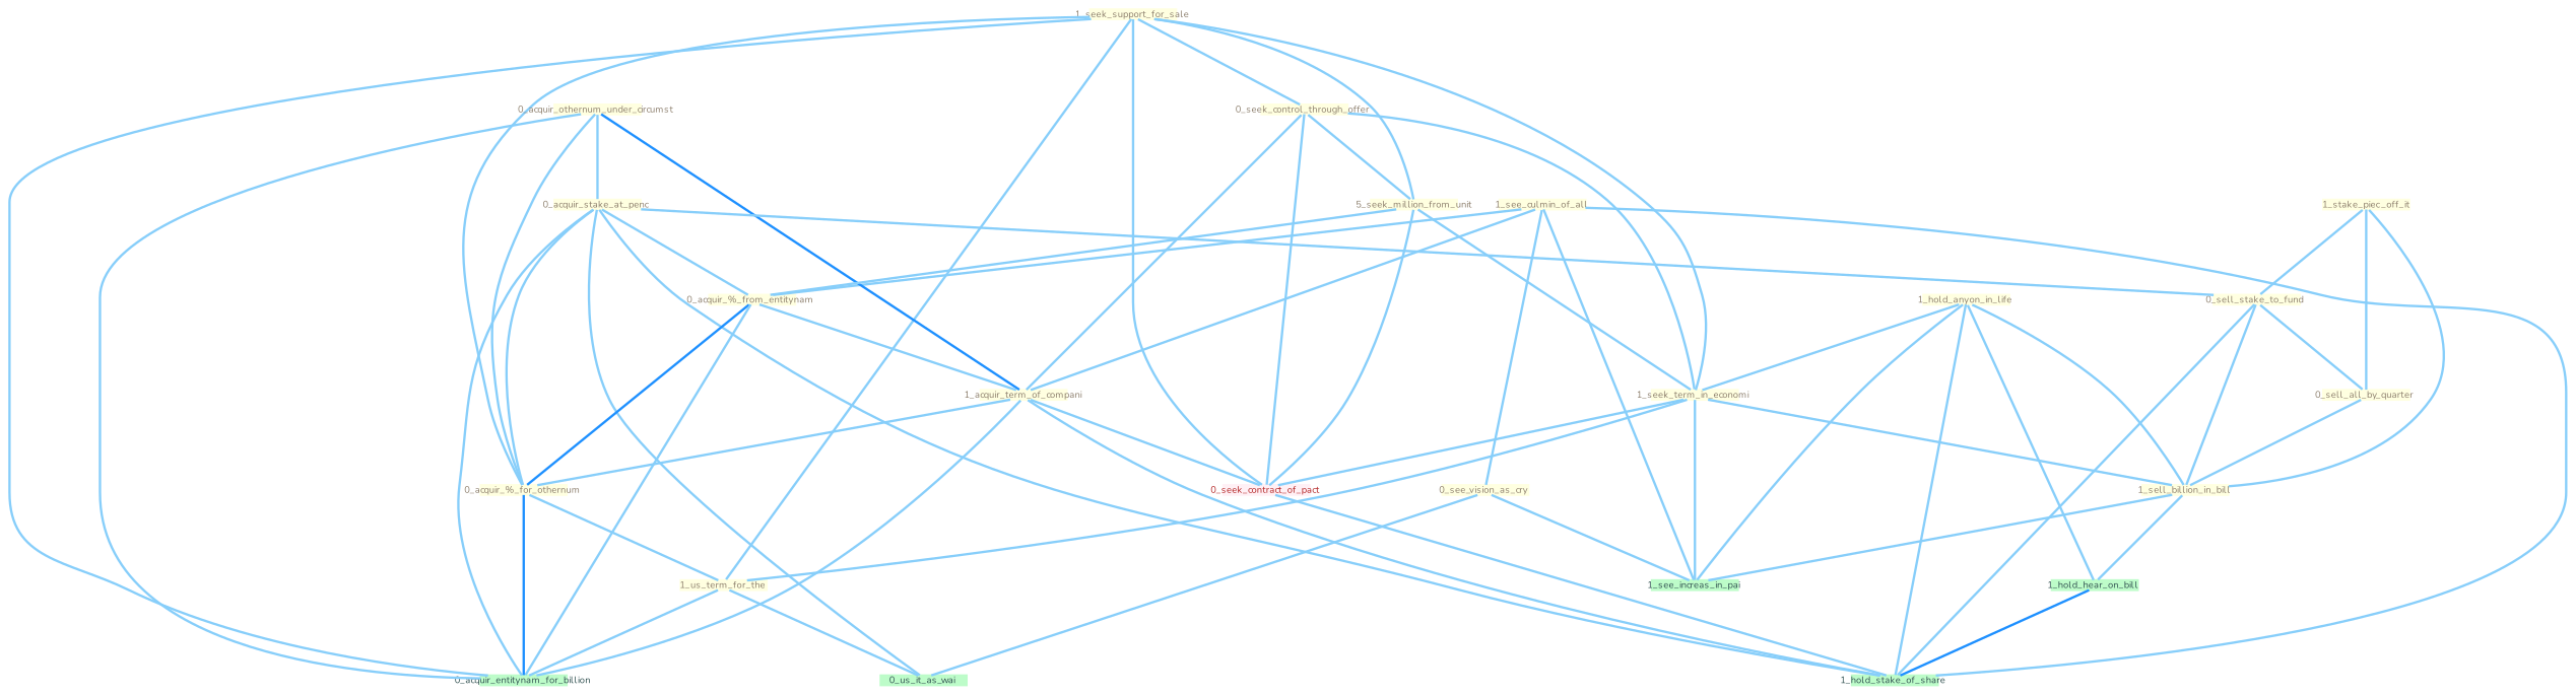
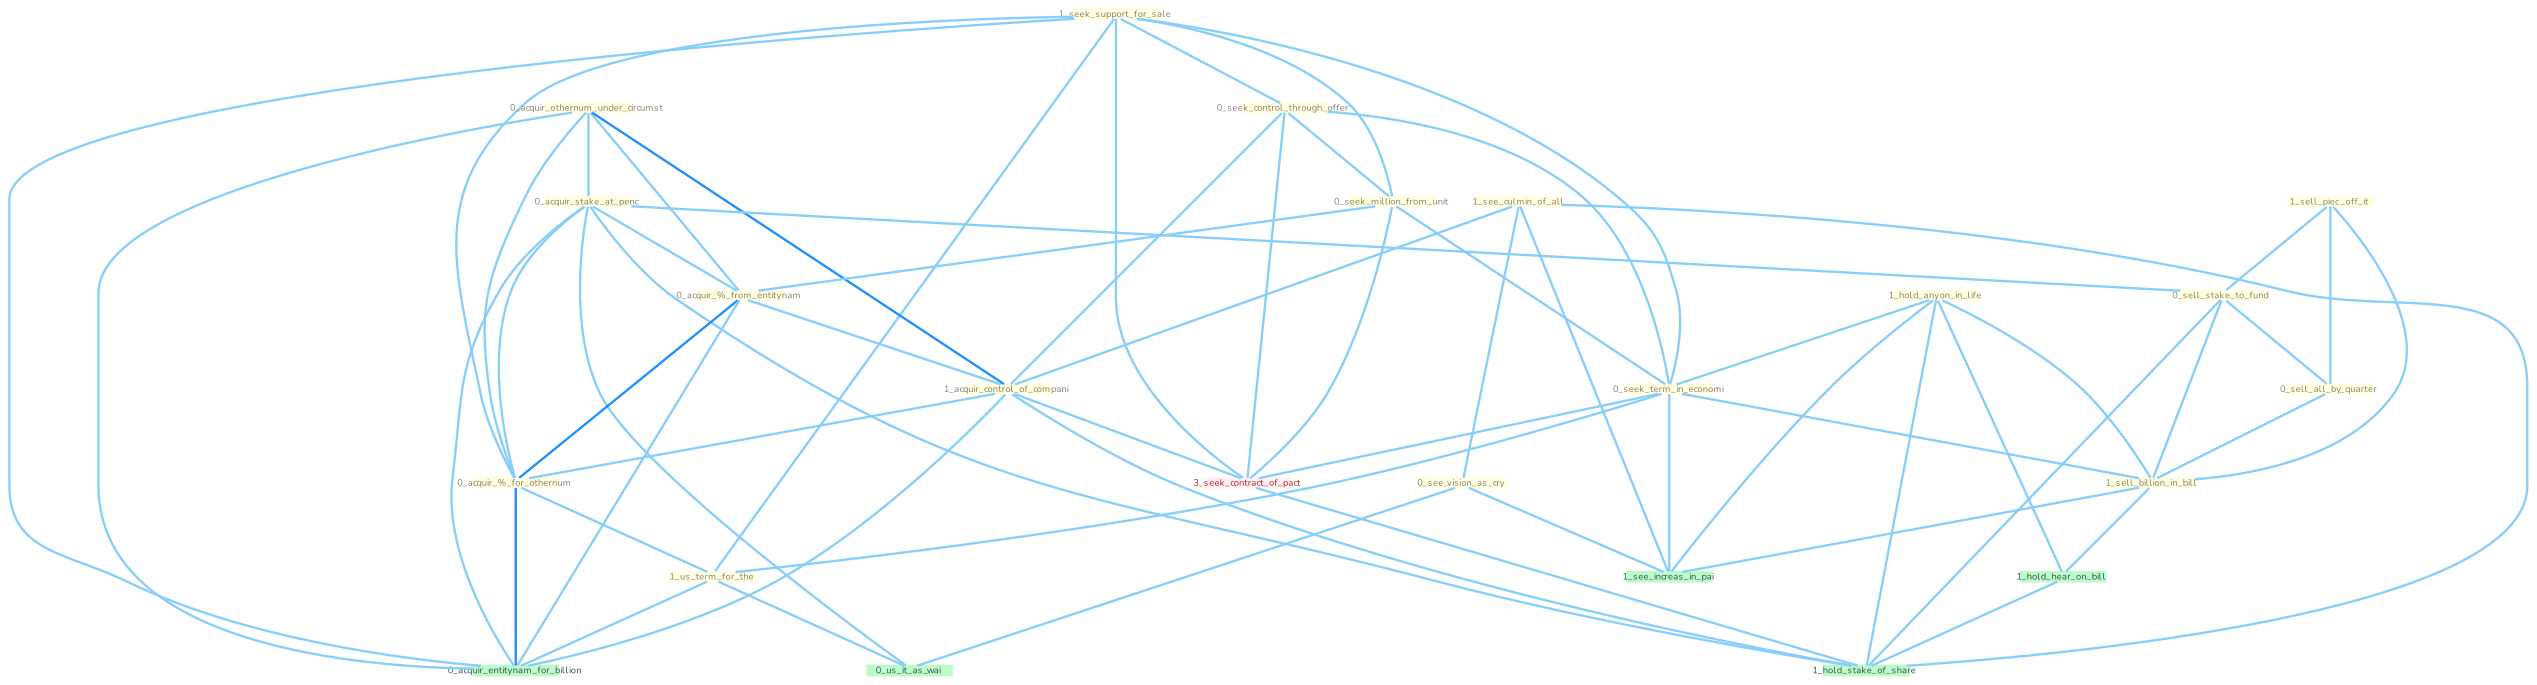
  graph {
    fontname=Nunito
    node [color="#ffffe0" fixedsize=true fontcolor="#8b7d6b" fontname=Nunito fontsize=4 shape=polygon style=filled]
    edge [color="#87cefa" fontname=Nunito w=1]
    "1_seek_support_for_sale " [height=.06 width=.5]
    "1_see_culmin_of_all " [height=.06 width=.5]
    "0_seek_control_through_offer " [height=.06 width=.5]
    "0_acquir_othernum_under_circumst " [height=.06 width=.5]
    "1_hold_anyon_in_life " [height=.06 width=.5]
    "0_acquir_stake_at_penc " [height=.06 width=.5]
-   "0_seek_million_from_unit " [height=.06 width=.5 label="5_seek_million_from_unit"]
+   "0_seek_million_from_unit " [height=.06 width=.5]
    "0_acquir_%_from_entitynam " [height=.06 width=.5]
-   "1_seek_term_in_economi " [height=.06 width=.5]
-   "1_sell_piec_off_it " [height=.06 width=.5 label="1_stake_piec_off_it"]
+   "1_seek_term_in_economi " [height=.06 width=.5 label="0_seek_term_in_economi"]
+   "1_sell_piec_off_it " [height=.06 width=.5]
    "0_see_vision_as_cry " [height=.06 width=.5]
-   "1_acquir_control_of_compani " [height=.06 width=.5 label="1_acquir_term_of_compani"]
+   "1_acquir_control_of_compani " [height=.06 width=.5]
    "0_acquir_%_for_othernum " [height=.06 width=.5]
    "0_sell_stake_to_fund " [height=.06 width=.5]
    "1_us_term_for_the " [height=.06 width=.5]
    "0_sell_all_by_quarter " [height=.06 width=.5]
    "1_sell_billion_in_bill " [height=.06 width=.5]
-   "0_seek_contract_of_pact " [color="#fff0f5" fontcolor="#b22222" height=.06 width=.5]
+   "0_seek_contract_of_pact " [color="#fff0f5" fontcolor="#b22222" height=.06 width=.5 label="3_seek_contract_of_pact"]
    "0_acquir_entitynam_for_billion " [color="#BDFCC9" fontcolor="#2f4f4f" height=.06 width=.5]
    "1_see_increas_in_pai " [color="#BDFCC9" fontcolor="#2f4f4f" height=.06 width=.5]
    "1_hold_stake_of_share " [color="#BDFCC9" fontcolor="#2f4f4f" height=.06 width=.5]
    "1_hold_hear_on_bill " [color="#BDFCC9" fontcolor="#2f4f4f" height=.06 width=.5]
    "0_us_it_as_wai " [color="#BDFCC9" fontcolor="#2f4f4f" height=.06 width=.5]
    subgraph sub_1 {
      "1_seek_support_for_sale "
      "1_see_culmin_of_all "
      "0_seek_control_through_offer "
      "0_acquir_othernum_under_circumst "
      "1_hold_anyon_in_life "
      "0_acquir_stake_at_penc "
      "0_seek_million_from_unit "
      "0_acquir_%_from_entitynam "
      "1_seek_term_in_economi "
      "1_sell_piec_off_it "
      "0_see_vision_as_cry "
      "1_acquir_control_of_compani "
      "0_acquir_%_for_othernum "
      "0_sell_stake_to_fund "
      "1_us_term_for_the "
      "0_sell_all_by_quarter "
      "1_sell_billion_in_bill "
    }
    subgraph sub_2 {
      "0_seek_contract_of_pact "
    }
    "1_seek_support_for_sale " -- "0_seek_control_through_offer "
    "1_seek_support_for_sale " -- "0_seek_million_from_unit "
    "1_seek_support_for_sale " -- "1_seek_term_in_economi "
    "1_seek_support_for_sale " -- "0_acquir_%_for_othernum "
    "1_seek_support_for_sale " -- "1_us_term_for_the "
    "1_seek_support_for_sale " -- "0_seek_contract_of_pact "
    "1_seek_support_for_sale " -- "0_acquir_entitynam_for_billion "
    "1_see_culmin_of_all " -- "0_see_vision_as_cry "
    "1_see_culmin_of_all " -- "1_acquir_control_of_compani "
    "1_see_culmin_of_all " -- "1_see_increas_in_pai "
    "1_see_culmin_of_all " -- "1_hold_stake_of_share "
    "0_seek_control_through_offer " -- "0_seek_million_from_unit "
    "0_seek_control_through_offer " -- "1_seek_term_in_economi "
    "0_seek_control_through_offer " -- "1_acquir_control_of_compani "
    "0_seek_control_through_offer " -- "0_seek_contract_of_pact "
    "0_acquir_othernum_under_circumst " -- "0_acquir_stake_at_penc "
-   "1_see_culmin_of_all " -- "0_acquir_%_from_entitynam "
+   "0_acquir_othernum_under_circumst " -- "0_acquir_%_from_entitynam "
    "0_acquir_othernum_under_circumst " -- "1_acquir_control_of_compani " [color="#1e90ff"]
    "0_acquir_othernum_under_circumst " -- "0_acquir_%_for_othernum "
    "0_acquir_othernum_under_circumst " -- "0_acquir_entitynam_for_billion "
    "1_hold_anyon_in_life " -- "1_seek_term_in_economi "
    "1_hold_anyon_in_life " -- "1_sell_billion_in_bill "
    "1_hold_anyon_in_life " -- "1_see_increas_in_pai "
    "1_hold_anyon_in_life " -- "1_hold_stake_of_share "
    "1_hold_anyon_in_life " -- "1_hold_hear_on_bill "
    "0_acquir_stake_at_penc " -- "0_acquir_%_from_entitynam "
    "0_acquir_stake_at_penc " -- "0_acquir_%_for_othernum "
    "0_acquir_stake_at_penc " -- "0_sell_stake_to_fund "
    "0_acquir_stake_at_penc " -- "0_acquir_entitynam_for_billion "
    "0_acquir_stake_at_penc " -- "1_hold_stake_of_share "
    "0_acquir_stake_at_penc " -- "0_us_it_as_wai "
    "0_seek_million_from_unit " -- "0_acquir_%_from_entitynam "
    "0_seek_million_from_unit " -- "1_seek_term_in_economi "
    "0_seek_million_from_unit " -- "0_seek_contract_of_pact "
    "0_acquir_%_from_entitynam " -- "1_acquir_control_of_compani "
    "0_acquir_%_from_entitynam " -- "0_acquir_%_for_othernum " [color="#1e90ff" w=2]
    "0_acquir_%_from_entitynam " -- "0_acquir_entitynam_for_billion "
    "1_seek_term_in_economi " -- "1_us_term_for_the "
    "1_seek_term_in_economi " -- "1_sell_billion_in_bill "
    "1_seek_term_in_economi " -- "0_seek_contract_of_pact "
    "1_seek_term_in_economi " -- "1_see_increas_in_pai "
    "1_sell_piec_off_it " -- "0_sell_stake_to_fund "
    "1_sell_piec_off_it " -- "0_sell_all_by_quarter "
    "1_sell_piec_off_it " -- "1_sell_billion_in_bill "
    "0_see_vision_as_cry " -- "1_see_increas_in_pai "
    "0_see_vision_as_cry " -- "0_us_it_as_wai "
    "1_acquir_control_of_compani " -- "0_acquir_%_for_othernum "
    "1_acquir_control_of_compani " -- "0_seek_contract_of_pact "
    "1_acquir_control_of_compani " -- "0_acquir_entitynam_for_billion "
    "1_acquir_control_of_compani " -- "1_hold_stake_of_share "
    "0_acquir_%_for_othernum " -- "1_us_term_for_the "
    "0_acquir_%_for_othernum " -- "0_acquir_entitynam_for_billion " [color="#1e90ff" w=2]
    "0_sell_stake_to_fund " -- "0_sell_all_by_quarter "
    "0_sell_stake_to_fund " -- "1_sell_billion_in_bill "
    "0_sell_stake_to_fund " -- "1_hold_stake_of_share "
    "1_us_term_for_the " -- "0_acquir_entitynam_for_billion "
    "1_us_term_for_the " -- "0_us_it_as_wai "
    "0_sell_all_by_quarter " -- "1_sell_billion_in_bill "
    "1_sell_billion_in_bill " -- "1_see_increas_in_pai "
    "1_sell_billion_in_bill " -- "1_hold_hear_on_bill "
    "0_seek_contract_of_pact " -- "1_hold_stake_of_share "
-   "1_hold_hear_on_bill " -- "1_hold_stake_of_share " [color="#1e90ff"]
+   "1_hold_hear_on_bill " -- "1_hold_stake_of_share "
  }
